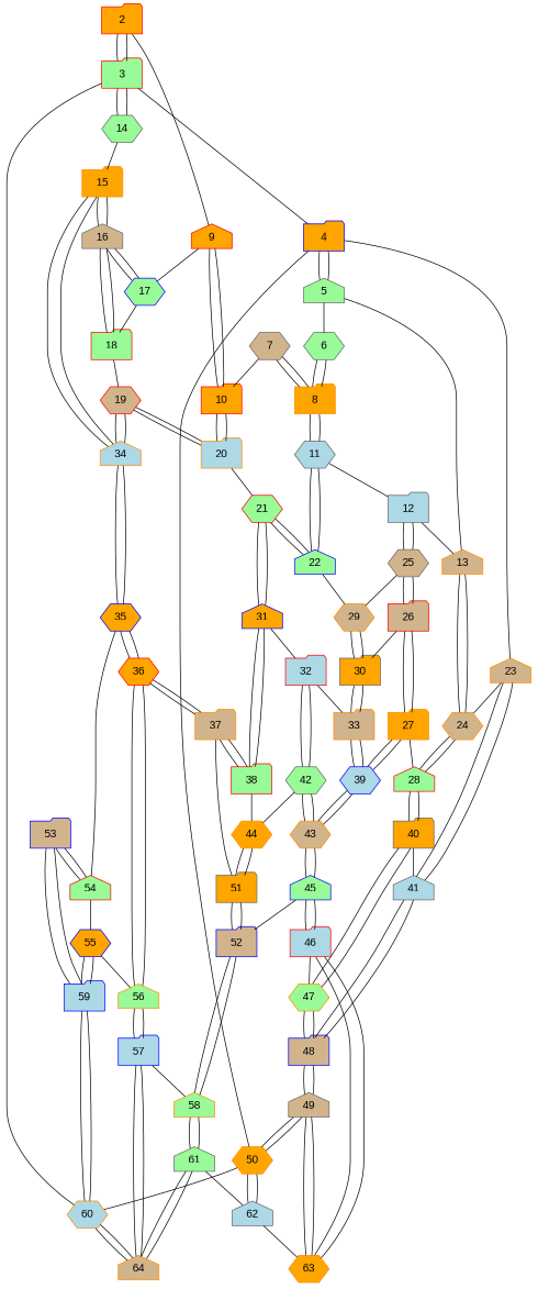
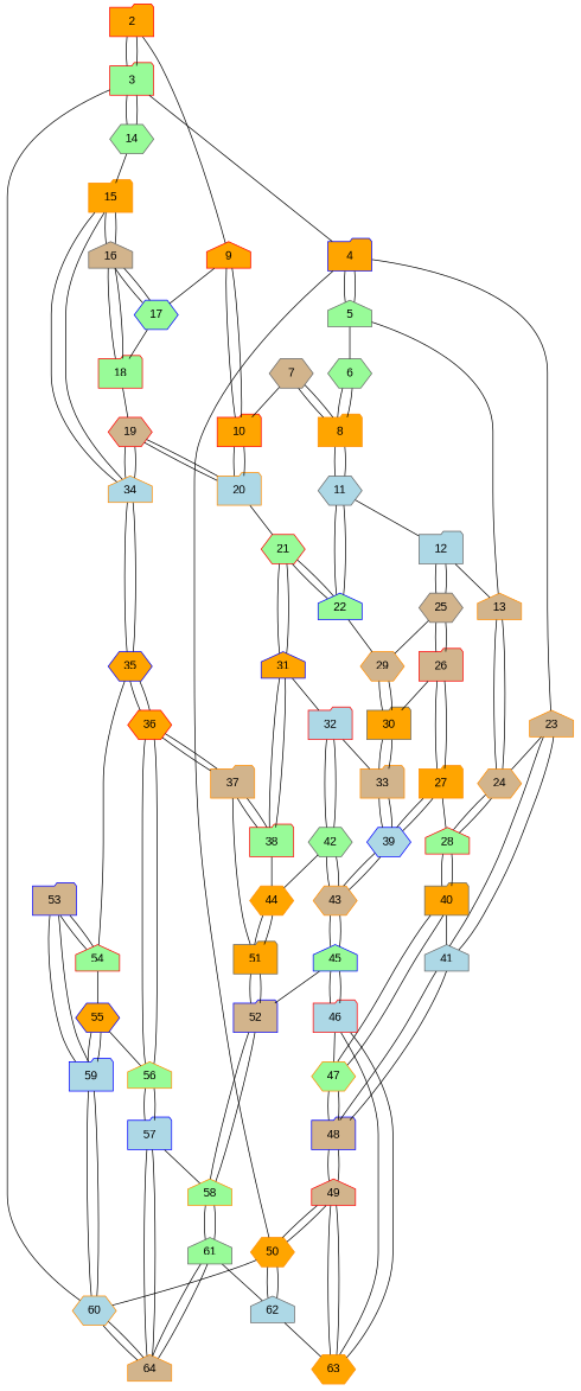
  graph {
    fontname="Liberation Sans"
    node [color=darkorange fillcolor=orange fontname="Liberation Sans" shape=folder style=filled]
    edge [fontname="Liberation Sans"]
    2 [color=red]
    3 [color=red fillcolor=palegreen]
    9 [color=red shape=house]
    7 [color=gray40 fillcolor=tan shape=hexagon]
    8
    10 [color=red]
    4 [color=blue]
    14 [color=gray40 fillcolor=palegreen shape=hexagon]
    60 [fillcolor=lightblue shape=hexagon]
    17 [color=blue fillcolor=palegreen shape=hexagon]
    5 [color=gray40 fillcolor=palegreen shape=house]
    23 [fillcolor=tan shape=house]
    50 [shape=hexagon]
    15
    64 [fillcolor=tan shape=house]
    6 [color=gray40 fillcolor=palegreen shape=hexagon]
    13 [fillcolor=tan shape=house]
    24 [fillcolor=tan shape=hexagon]
    41 [color=gray40 fillcolor=lightblue shape=house]
    62 [color=gray40 fillcolor=lightblue shape=house]
    11 [color=gray40 fillcolor=lightblue shape=hexagon]
    20 [fillcolor=lightblue]
    12 [color=gray40 fillcolor=lightblue]
    22 [color=blue fillcolor=palegreen shape=house]
    18 [color=red fillcolor=palegreen]
    21 [color=red fillcolor=palegreen shape=hexagon]
    25 [color=gray40 fillcolor=tan shape=hexagon]
    29 [fillcolor=tan shape=hexagon]
    26 [color=red fillcolor=tan]
    28 [color=red fillcolor=palegreen shape=house]
    16 [color=gray40 fillcolor=tan shape=house]
    34 [fillcolor=lightblue shape=house]
    53 [color=blue fillcolor=tan]
    54 [color=red fillcolor=palegreen shape=house]
    59 [color=blue fillcolor=lightblue]
    35 [color=blue shape=hexagon]
    19 [color=red fillcolor=tan shape=hexagon]
    31 [color=blue shape=house]
    32 [color=red fillcolor=lightblue]
    38 [color=red fillcolor=palegreen]
    30 [color=gray40]
    48 [color=blue fillcolor=tan]
    40 [color=gray40]
    27
    39 [color=blue fillcolor=lightblue shape=hexagon]
    33 [fillcolor=tan]
    43 [fillcolor=tan shape=hexagon]
    47 [fillcolor=palegreen shape=hexagon]
    42 [color=gray40 fillcolor=palegreen shape=hexagon]
    44 [shape=hexagon]
    36 [color=red shape=hexagon]
    37 [fillcolor=tan]
    56 [fillcolor=palegreen shape=house]
    55 [color=blue shape=hexagon]
    51 [color=gray40]
    57 [color=blue fillcolor=lightblue]
    52 [color=blue fillcolor=tan]
    45 [color=blue fillcolor=palegreen shape=house]
-   49 [color=gray40 fillcolor=tan shape=house]
+   49 [color=red fillcolor=tan shape=house]
    46 [color=red fillcolor=lightblue]
    63 [shape=hexagon]
    58 [fillcolor=palegreen shape=house]
    61 [color=gray40 fillcolor=palegreen shape=house]
    2 -- 3
    2 -- 3
    2 -- 9
    3 -- 4
    3 -- 14
    3 -- 14
    3 -- 60
    9 -- 10
    9 -- 10
    9 -- 17
    7 -- 8
    7 -- 8
    7 -- 10
    8 -- 11
    8 -- 11
    10 -- 20
    10 -- 20
    4 -- 5
    4 -- 5
    4 -- 23
    4 -- 50
    14 -- 15
    60 -- 64
    60 -- 64
    17 -- 18
    5 -- 6
    5 -- 13
    23 -- 24
    23 -- 41
    23 -- 41
    50 -- 60
    50 -- 62
    50 -- 62
    15 -- 16
    15 -- 16
    15 -- 34
    15 -- 34
    6 -- 8
    6 -- 8
    13 -- 24
    13 -- 24
    24 -- 28
    24 -- 28
    41 -- 48
    41 -- 48
    62 -- 63
    11 -- 12
    11 -- 22
    11 -- 22
    20 -- 21
    12 -- 13
    12 -- 25
    12 -- 25
    22 -- 29
    18 -- 19
    21 -- 22
    21 -- 22
    21 -- 31
    21 -- 31
    25 -- 29
    25 -- 26
    25 -- 26
    29 -- 30
    29 -- 30
    26 -- 30
    26 -- 27
    26 -- 27
    28 -- 40
    28 -- 40
    16 -- 17
    16 -- 17
    16 -- 18
    16 -- 18
    34 -- 35
    34 -- 35
    53 -- 54
    53 -- 54
    53 -- 59
    53 -- 59
    54 -- 55
    59 -- 60
    59 -- 60
    35 -- 54
    35 -- 36
    35 -- 36
    19 -- 20
    19 -- 20
    19 -- 34
    19 -- 34
    31 -- 32
    31 -- 38
    31 -- 38
    32 -- 33
    32 -- 42
    32 -- 42
    38 -- 44
    30 -- 33
    30 -- 33
    48 -- 49
    48 -- 49
    40 -- 41
    40 -- 47
    40 -- 47
    27 -- 28
    27 -- 39
    27 -- 39
    39 -- 43
    39 -- 43
    33 -- 39
    33 -- 39
    43 -- 45
    43 -- 45
    47 -- 48
    47 -- 48
    42 -- 43
    42 -- 43
    42 -- 44
    44 -- 51
    44 -- 51
    36 -- 37
    36 -- 37
    36 -- 56
    36 -- 56
    37 -- 38
    37 -- 38
    37 -- 51
    56 -- 57
    56 -- 57
    55 -- 59
    55 -- 59
    55 -- 56
    51 -- 52
    51 -- 52
    57 -- 64
    57 -- 64
    57 -- 58
    52 -- 58
    52 -- 58
    45 -- 52
    45 -- 46
    45 -- 46
    49 -- 50
    49 -- 50
    49 -- 63
    49 -- 63
    46 -- 47
    46 -- 63
    46 -- 63
    58 -- 61
    58 -- 61
    61 -- 64
    61 -- 64
    61 -- 62
  }
